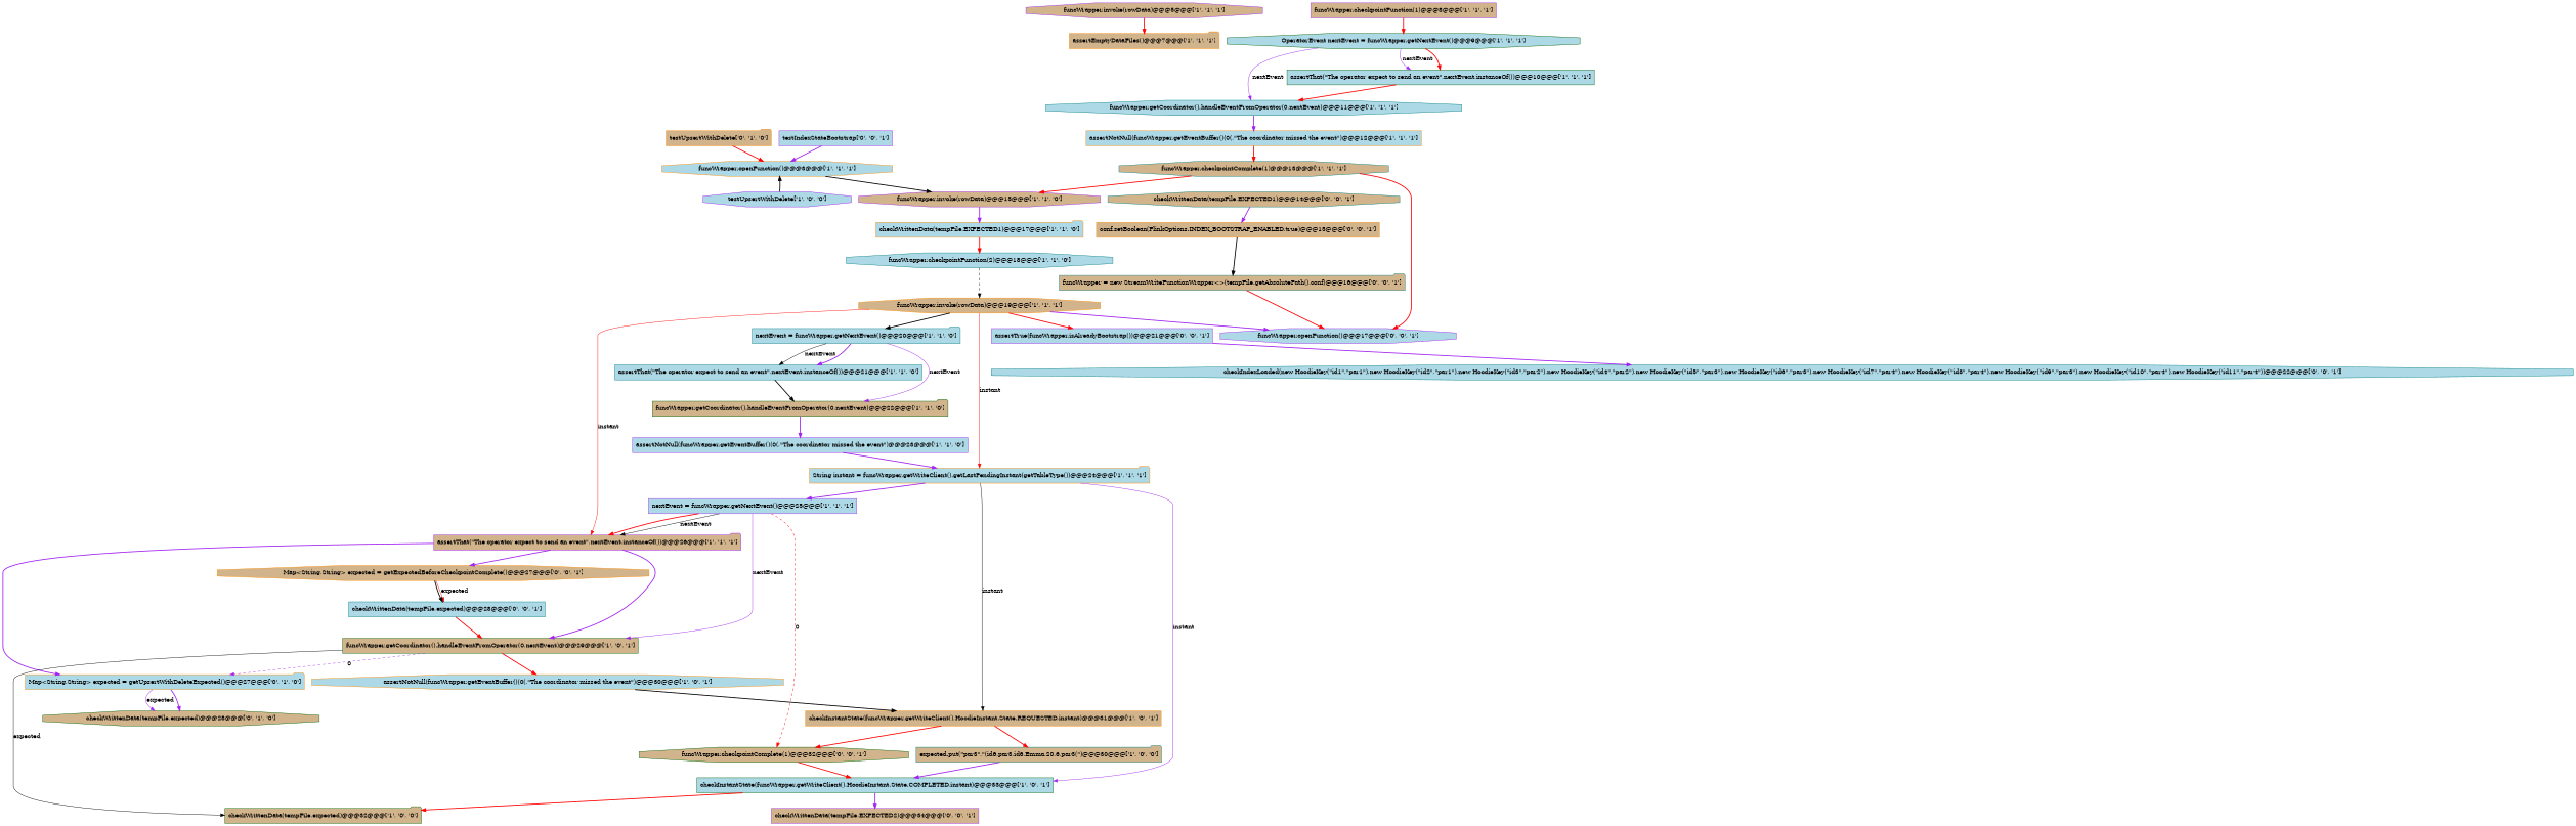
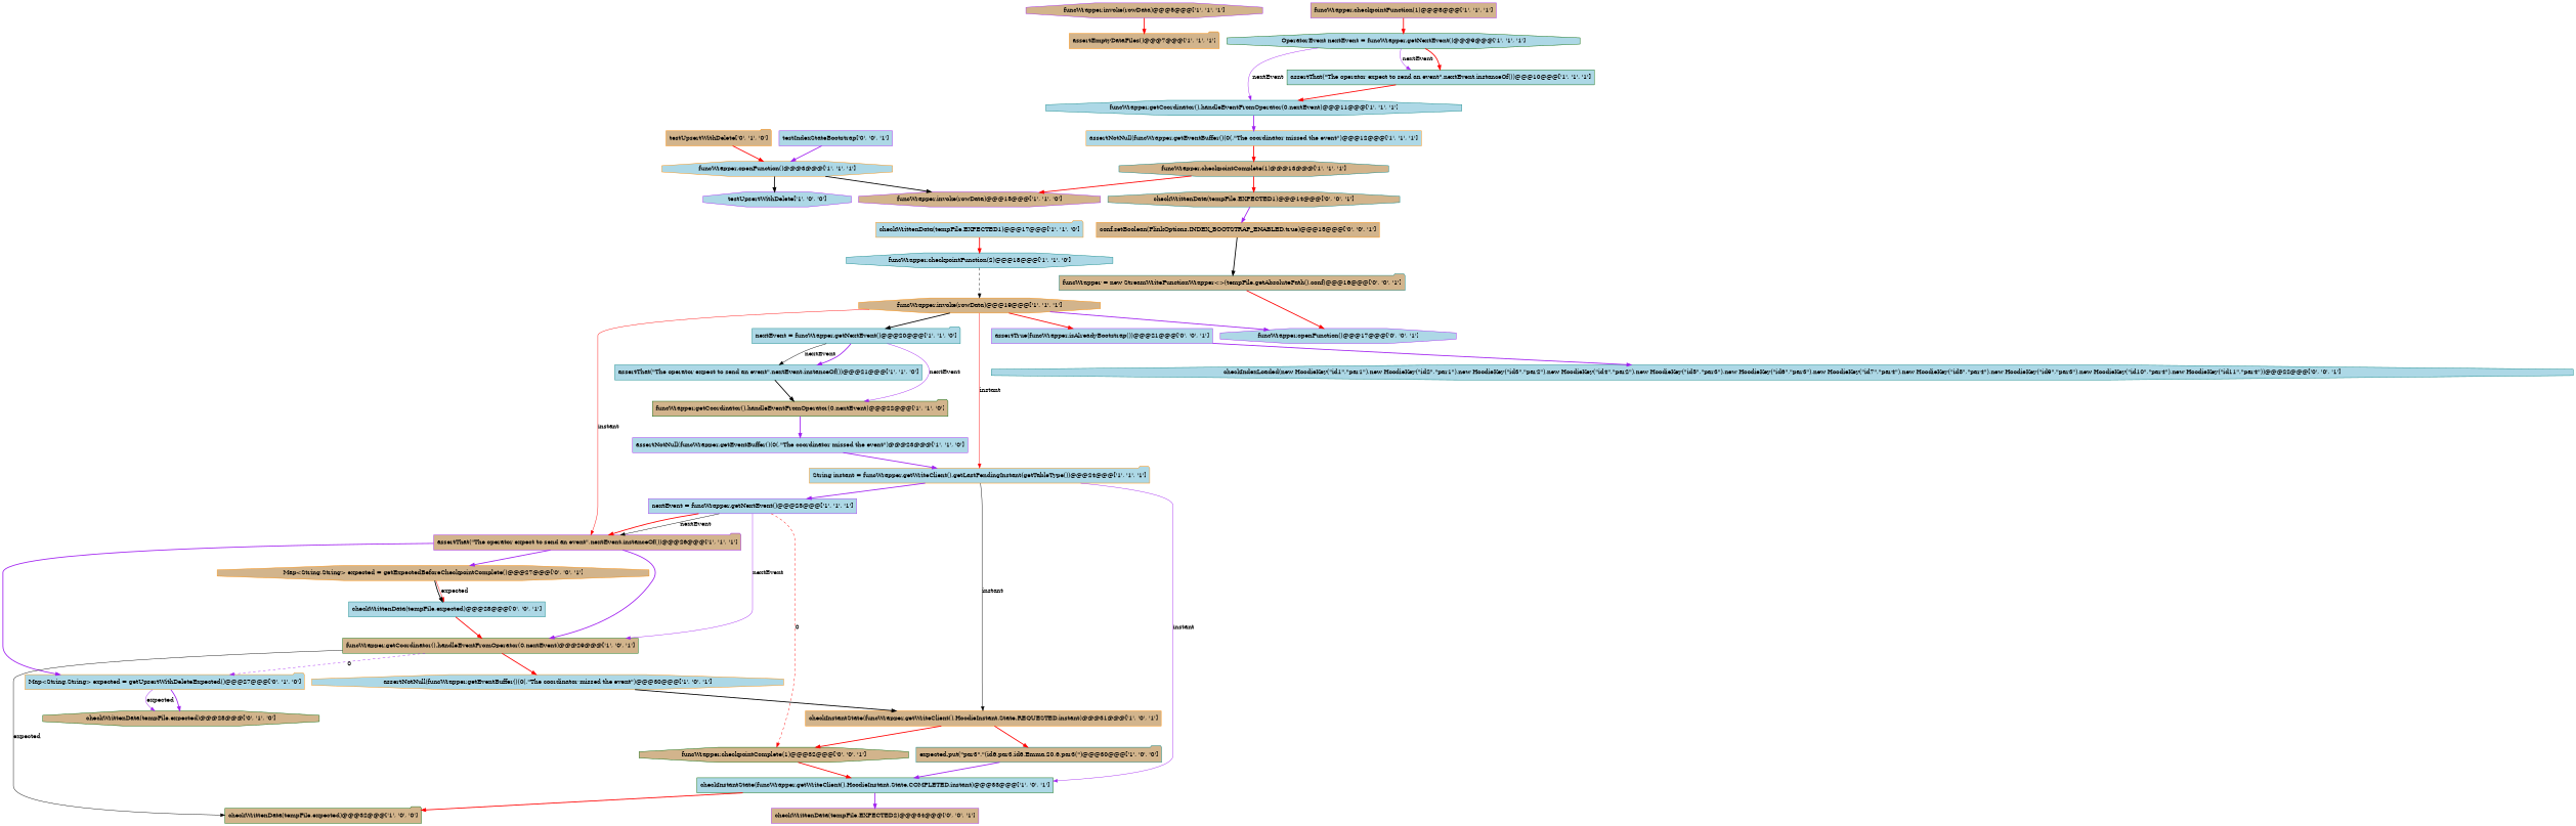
  digraph {
    node [color=darkorange fillcolor=lightblue shape=octagon style=filled]
    edge [color=purple style=bold]
    n1 [fillcolor=tan label="assertEmptyDataFiles()@@@7@@@['1', '1', '1']" shape=folder]
    n2 [color=purple fillcolor=tan label="funcWrapper.checkpointFunction(1)@@@8@@@['1', '1', '1']" shape=box]
    n3 [color=darkgreen label="OperatorEvent nextEvent = funcWrapper.getNextEvent()@@@9@@@['1', '1', '1']"]
    n4 [fillcolor=tan label="funcWrapper.invoke(rowData)@@@19@@@['1', '1', '1']"]
    n5 [label="String instant = funcWrapper.getWriteClient().getLastPendingInstant(getTableType())@@@24@@@['1', '1', '1']" shape=folder]
    n6 [color=teal label="nextEvent = funcWrapper.getNextEvent()@@@20@@@['1', '1', '0']" shape=folder]
    n7 [color=purple label="assertTrue(funcWrapper.isAlreadyBootstrap())@@@21@@@['0', '0', '1']" shape=box]
    n8 [color=purple fillcolor=tan label="assertThat(\"The operator expect to send an event\",nextEvent,instanceOf())@@@26@@@['1', '1', '1']" shape=folder]
    n9 [color=purple label="funcWrapper.openFunction()@@@17@@@['0', '0', '1']"]
    n10 [color=darkgreen label="checkInstantState(funcWrapper.getWriteClient(),HoodieInstant.State.COMPLETED,instant)@@@33@@@['1', '0', '1']" shape=box]
    n11 [color=purple label="nextEvent = funcWrapper.getNextEvent()@@@25@@@['1', '1', '1']" shape=box]
    n12 [fillcolor=tan label="checkInstantState(funcWrapper.getWriteClient(),HoodieInstant.State.REQUESTED,instant)@@@31@@@['1', '0', '1']" shape=box]
    n13 [color=teal label="assertThat(\"The operator expect to send an event\",nextEvent,instanceOf())@@@21@@@['1', '1', '0']" shape=box]
    n14 [color=darkgreen fillcolor=tan label="funcWrapper.getCoordinator().handleEventFromOperator(0,nextEvent)@@@22@@@['1', '1', '0']" shape=folder]
    n15 [color=teal label="checkIndexLoaded(new HoodieKey(\"id1\",\"par1\"),new HoodieKey(\"id2\",\"par1\"),new HoodieKey(\"id3\",\"par2\"),new HoodieKey(\"id4\",\"par2\"),new HoodieKey(\"id5\",\"par3\"),new HoodieKey(\"id6\",\"par3\"),new HoodieKey(\"id7\",\"par4\"),new HoodieKey(\"id8\",\"par4\"),new HoodieKey(\"id9\",\"par3\"),new HoodieKey(\"id10\",\"par4\"),new HoodieKey(\"id11\",\"par4\"))@@@22@@@['0', '0', '1']"]
    n16 [color=darkgreen fillcolor=tan label="funcWrapper.getCoordinator().handleEventFromOperator(0,nextEvent)@@@29@@@['1', '0', '1']" shape=box]
    n17 [label="Map<String,String> expected = getUpsertWithDeleteExpected()@@@27@@@['0', '1', '0']" shape=folder]
    n18 [fillcolor=tan label="Map<String,String> expected = getExpectedBeforeCheckpointComplete()@@@27@@@['0', '0', '1']"]
    n19 [color=purple label="assertNotNull(funcWrapper.getEventBuffer()(0(,\"The coordinator missed the event\")@@@23@@@['1', '1', '0']" shape=box]
    n20 [label="assertNotNull(funcWrapper.getEventBuffer()(0(,\"The coordinator missed the event\")@@@30@@@['1', '0', '1']"]
    n21 [color=darkgreen fillcolor=tan label="checkWrittenData(tempFile,expected)@@@32@@@['1', '0', '0']" shape=folder]
    n22 [color=darkgreen fillcolor=tan label="checkWrittenData(tempFile,expected)@@@28@@@['0', '1', '0']"]
    n23 [color=teal label="checkWrittenData(tempFile,expected)@@@28@@@['0', '0', '1']" shape=box]
    n24 [color=purple label="testUpsertWithDelete['1', '0', '0']"]
    n25 [label="funcWrapper.openFunction()@@@3@@@['1', '1', '1']"]
    n26 [color=purple fillcolor=tan label="funcWrapper.invoke(rowData)@@@15@@@['1', '1', '0']"]
    n27 [color=purple fillcolor=tan label="checkWrittenData(tempFile,EXPECTED2)@@@34@@@['0', '0', '1']" shape=box]
    n28 [color=darkgreen fillcolor=tan label="funcWrapper.checkpointComplete(1)@@@32@@@['0', '0', '1']"]
    n29 [color=teal fillcolor=tan label="expected.put(\"par3\",\"(id6,par3,id6,Emma,20,6,par3(\")@@@30@@@['1', '0', '0']" shape=folder]
    n30 [label="assertNotNull(funcWrapper.getEventBuffer()(0(,\"The coordinator missed the event\")@@@12@@@['1', '1', '1']" shape=box]
    n31 [color=teal fillcolor=tan label="funcWrapper.checkpointComplete(1)@@@13@@@['1', '1', '1']"]
    n32 [color=teal fillcolor=tan label="checkWrittenData(tempFile,EXPECTED1)@@@14@@@['0', '0', '1']"]
    n33 [color=teal label="funcWrapper.getCoordinator().handleEventFromOperator(0,nextEvent)@@@11@@@['1', '1', '1']"]
    n34 [label="checkWrittenData(tempFile,EXPECTED1)@@@17@@@['1', '1', '0']" shape=folder]
    n35 [color=teal label="funcWrapper.checkpointFunction(2)@@@18@@@['1', '1', '0']"]
    n36 [color=purple label="testIndexStateBootstrap['0', '0', '1']" shape=box]
    n37 [color=darkgreen label="assertThat(\"The operator expect to send an event\",nextEvent,instanceOf())@@@10@@@['1', '1', '1']" shape=box]
    n38 [fillcolor=tan label="testUpsertWithDelete['0', '1', '0']" shape=folder]
    n39 [color=purple fillcolor=tan label="funcWrapper.invoke(rowData)@@@5@@@['1', '1', '1']"]
    n40 [color=teal fillcolor=tan label="funcWrapper = new StreamWriteFunctionWrapper<>(tempFile.getAbsolutePath(),conf)@@@16@@@['0', '0', '1']" shape=folder]
    n41 [fillcolor=tan label="conf.setBoolean(FlinkOptions.INDEX_BOOTSTRAP_ENABLED,true)@@@15@@@['0', '0', '1']" shape=box]
    n2 -> n3 [color=red]
    n3 -> n33 [label=nextEvent style=solid]
    n3 -> n37 [color=red]
    n3 -> n37 [label=nextEvent style=solid]
    n4 -> n5 [color=red label=instant style=solid]
    n4 -> n6 [color=black]
    n4 -> n7 [color=red]
    n4 -> n8 [color=red label=instant style=solid]
    n4 -> n9
    n5 -> n10 [label=instant style=solid]
    n5 -> n11
    n5 -> n12 [color=black label=instant style=solid]
    n6 -> n13 [color=black label=nextEvent style=solid]
    n6 -> n13
    n6 -> n14 [label=nextEvent style=solid]
    n7 -> n15
    n8 -> n16
    n8 -> n17
    n8 -> n18
    n10 -> n21 [color=red]
    n10 -> n27
    n11 -> n8 [color=black label=nextEvent style=solid]
    n11 -> n8 [color=red]
    n11 -> n16 [label=nextEvent style=solid]
    n11 -> n28 [color=red label=0 style=dashed]
    n12 -> n28 [color=red]
    n12 -> n29 [color=red]
    n13 -> n14 [color=black]
    n14 -> n19
    n16 -> n17 [label=0 style=dashed]
    n16 -> n20 [color=red]
    n16 -> n21 [color=black label=expected style=solid]
    n17 -> n22
    n17 -> n22 [label=expected style=solid]
    n18 -> n23 [color=red label=expected style=solid]
    n18 -> n23 [color=black]
    n19 -> n5
    n20 -> n12 [color=black]
    n23 -> n16 [color=red]
-   n24 -> n25 [color=black]
+   n25 -> n24 [color=black]
    n25 -> n26 [color=black]
-   n26 -> n34
    n28 -> n10 [color=red]
    n29 -> n10
    n30 -> n31 [color=red]
    n31 -> n26 [color=red]
-   n31 -> n9 [color=red]
+   n31 -> n32 [color=red]
    n32 -> n41
    n33 -> n30
    n34 -> n35 [color=red]
    n35 -> n4 [color=black style=dashed]
    n36 -> n25
    n37 -> n33 [color=red]
    n38 -> n25 [color=red]
    n39 -> n1 [color=red]
    n40 -> n9 [color=red]
    n41 -> n40 [color=black]
  }
